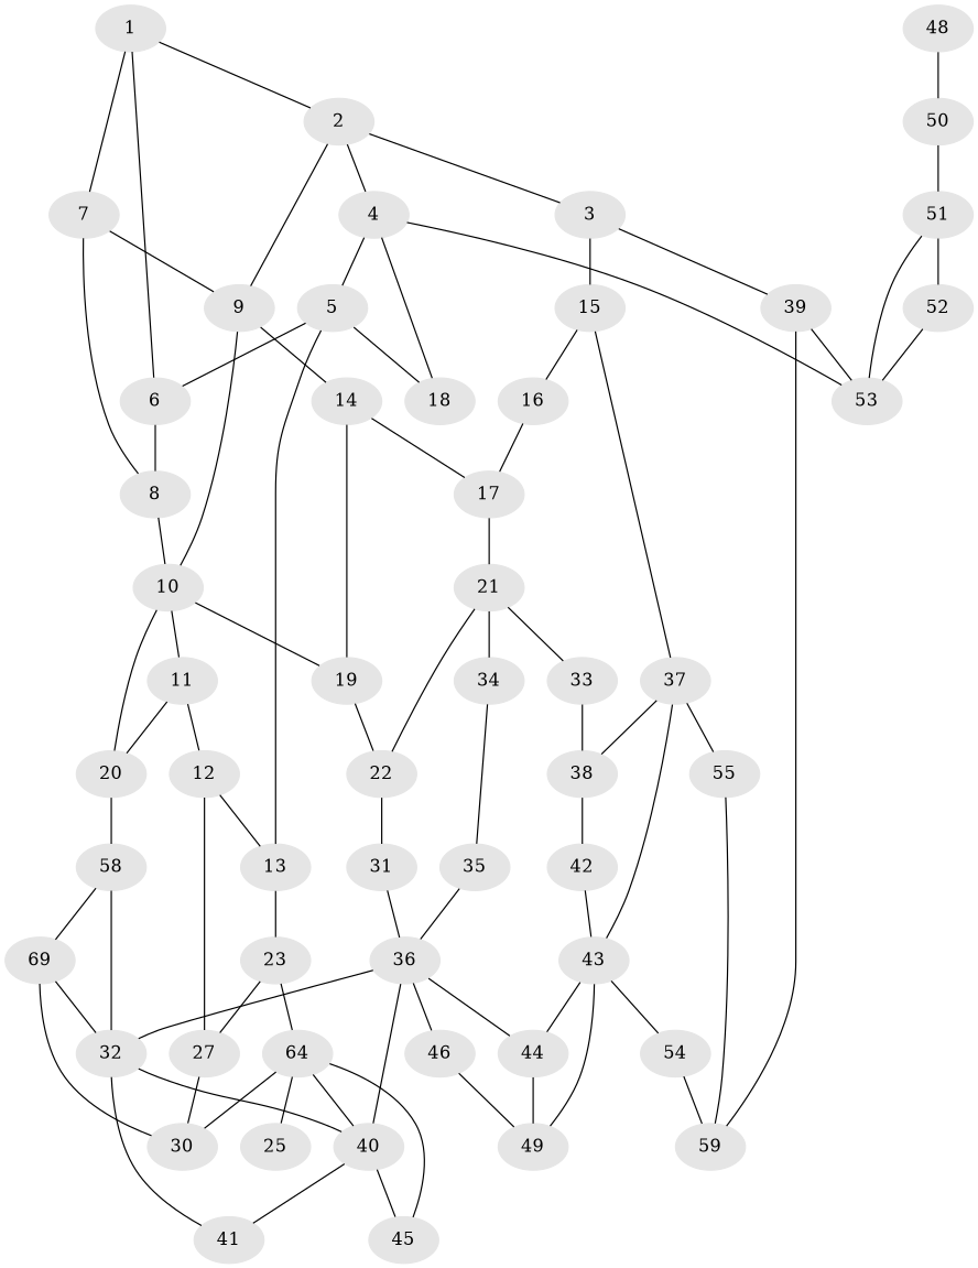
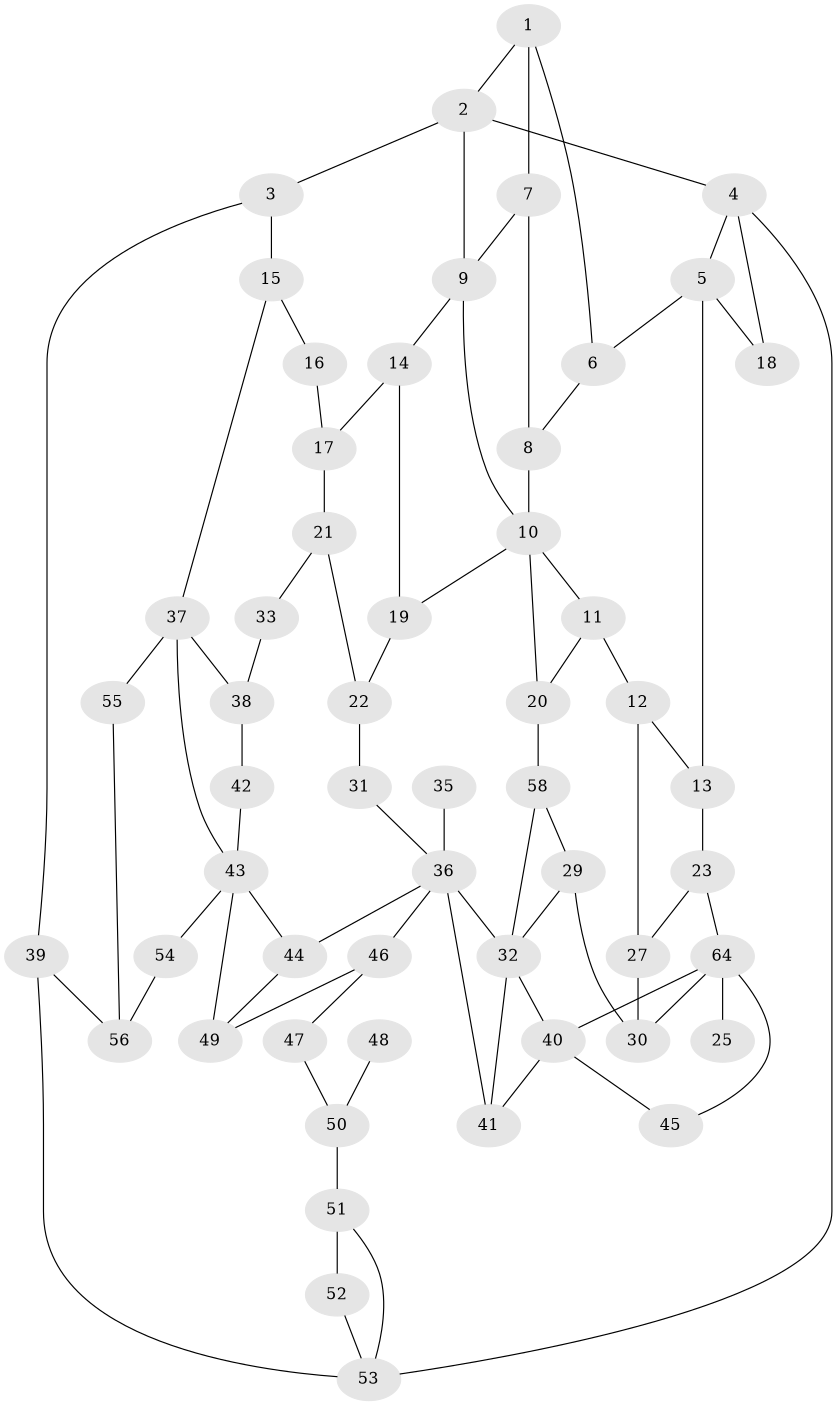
  graph {
    node [color=gray90 style=filled]
    edge [weight=1.0]
    1
    2
    6
    7
    3
    9
    4
    8
    15
    39
    10
    14
    5
    18
    53
    16
    37
-   56 [label=59]
+   56
    13
    23
    11
    19
    20
    17
    12
    22
    n27 [label=58]
    27
    30
    n30 [label=64]
    21
    38
    43
    55
    33
-   34
    31
-   29 [label=69]
+   29
    32
    35
    36
    25
    40
    45
    41
    52
    44
    46
    42
    49
+   47
    54
    48
    50
    51
    1 -- 2
    1 -- 6
    1 -- 7 [weight=2.0]
    2 -- 3
    2 -- 9
    2 -- 4
    6 -- 8
    7 -- 9
    7 -- 8 [weight=2.0]
    3 -- 15
    3 -- 39
    9 -- 10
    9 -- 14 [weight=2.0]
    4 -- 5
    4 -- 18
    4 -- 53
    8 -- 10 [weight=2.0]
    15 -- 16
    15 -- 37
    39 -- 53
    39 -- 56
    10 -- 11
    10 -- 19
    10 -- 20
    14 -- 19
    14 -- 17 [weight=2.0]
    5 -- 6
    5 -- 18
    5 -- 13 [weight=2.0]
    16 -- 17 [weight=2.0]
    37 -- 38
    37 -- 43
    37 -- 55 [weight=2.0]
    13 -- 23
    23 -- 27
    23 -- n30
    11 -- 20
    11 -- 12
    19 -- 22
    20 -- n27
    17 -- 21 [weight=2.0]
    12 -- 13 [weight=2.0]
    12 -- 27
    22 -- 31
    n27 -- 29
    n27 -- 32
    27 -- 30
    n30 -- 30
    n30 -- 25 [weight=2.0]
    n30 -- 40
    n30 -- 45
    21 -- 22
    21 -- 33
-   21 -- 34
    38 -- 42
    43 -- 44
    43 -- 49
    43 -- 54
    55 -- 56
    33 -- 38
-   34 -- 35
    31 -- 36
    29 -- 30
    29 -- 32
    32 -- 40
    32 -- 41
    35 -- 36 [weight=2.0]
    36 -- 32 [weight=2.0]
-   36 -- 40
+   36 -- 41
    36 -- 44
    36 -- 46
    40 -- 45
    40 -- 41
    52 -- 53
    44 -- 49
    46 -- 49
+   46 -- 47
    42 -- 43 [weight=2.0]
+   47 -- 50
    54 -- 56 [weight=2.0]
    48 -- 50
    50 -- 51 [weight=2.0]
    51 -- 53
    51 -- 52 [weight=3.0]
  }
